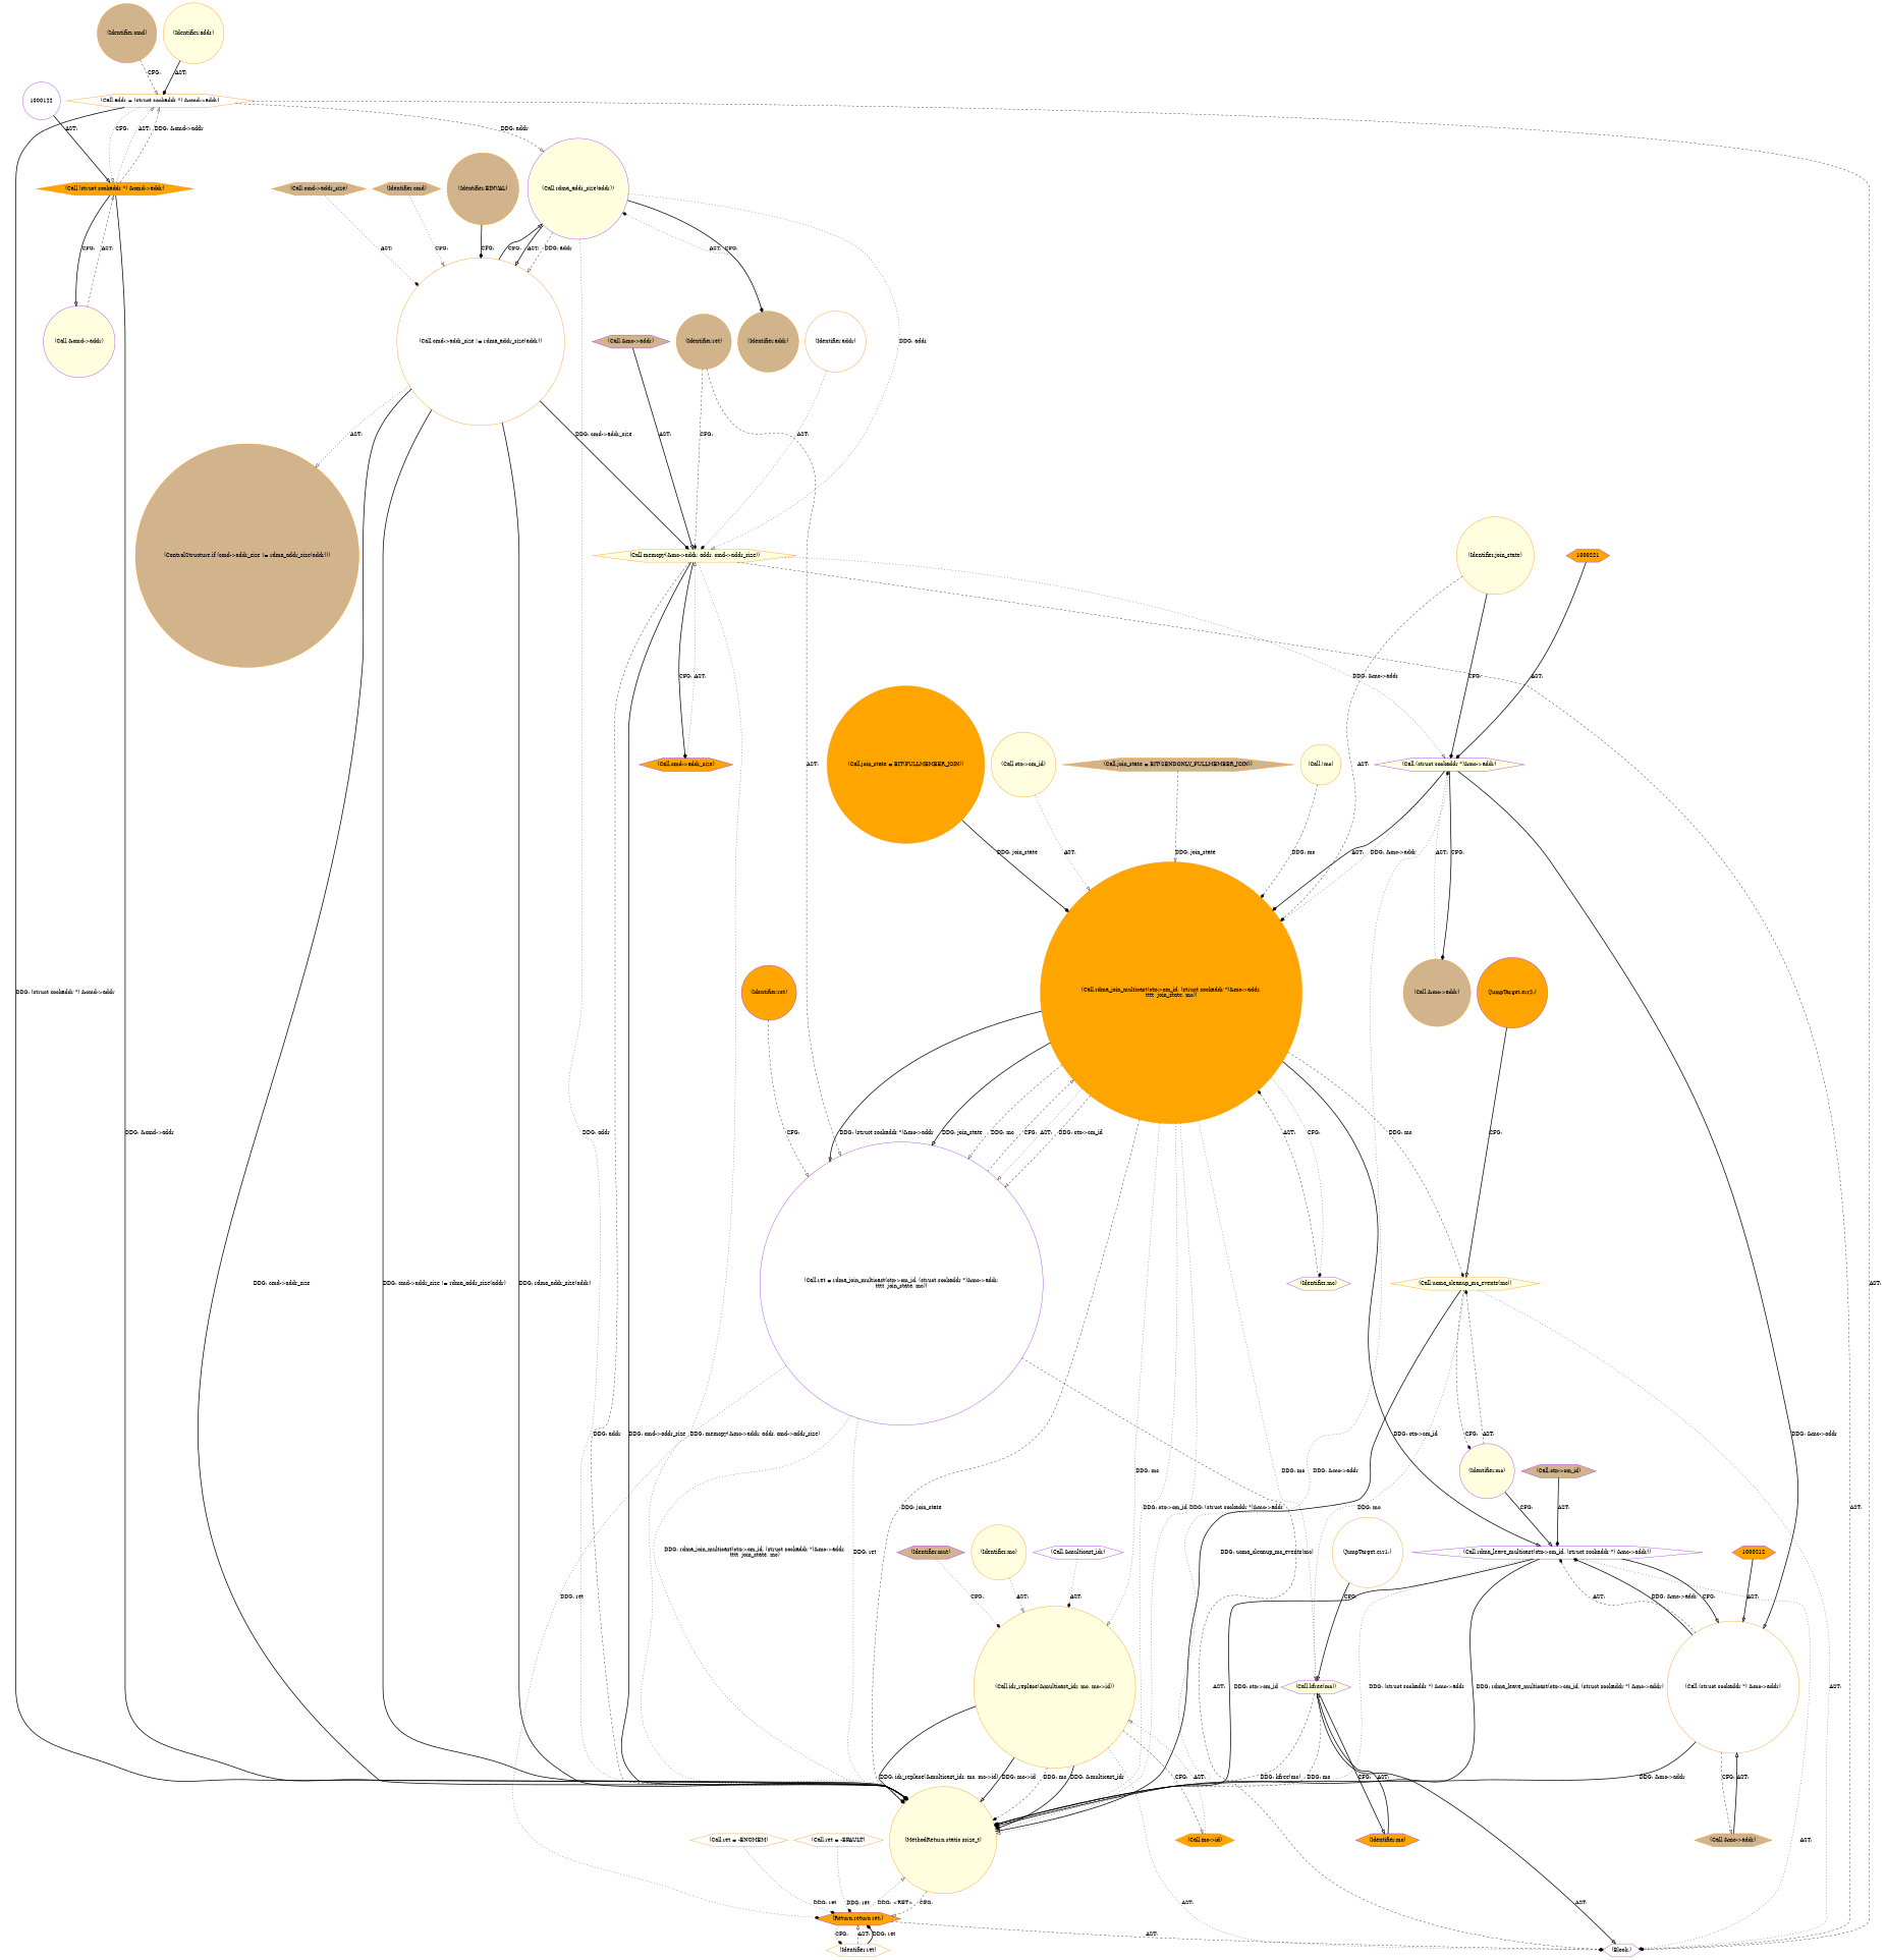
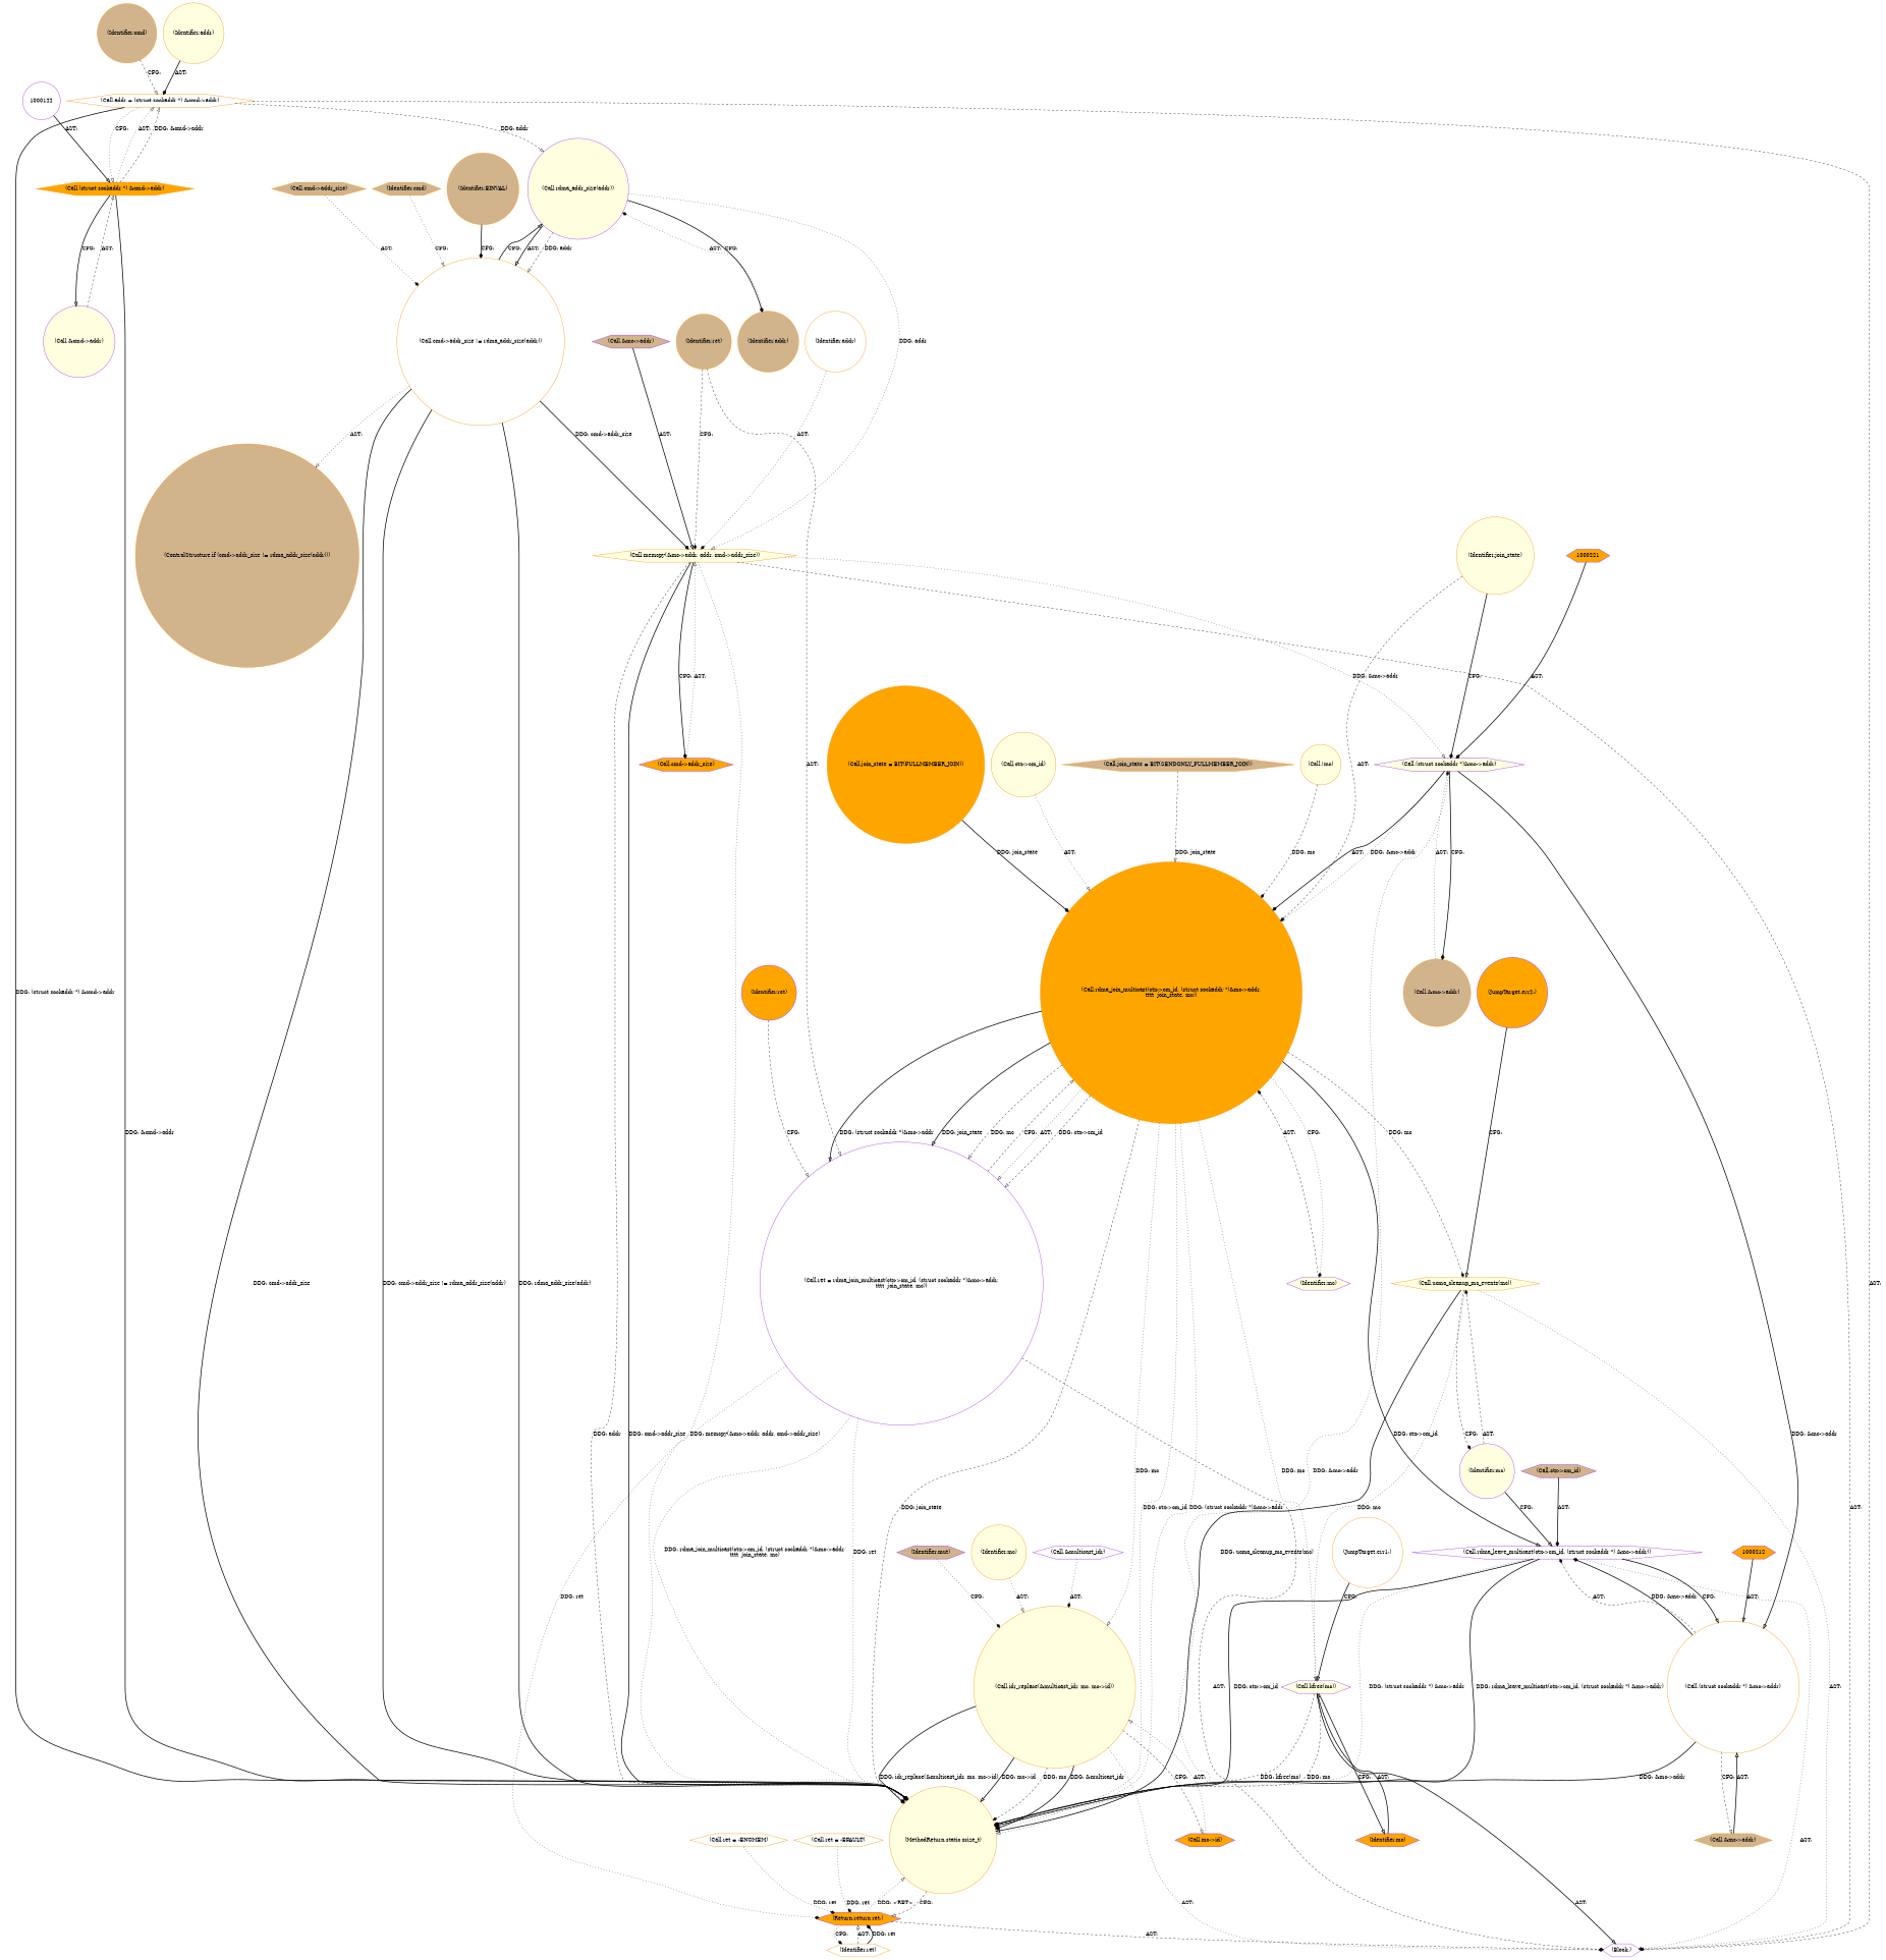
  digraph {
    node [color=darkorange fillcolor=lightyellow shape=hexagon style=filled]
    edge [arrowhead=onormal style=bold]
    n1 [label="(Call,memcpy(&mc->addr, addr, cmd->addr_size))"]
    n2 [color=purple label="(Call,(struct sockaddr *)&mc->addr)"]
    n3 [label="(MethodReturn,static ssize_t)" shape=circle]
    n4 [color=purple fillcolor=white label="(Block,)"]
    n5 [color=purple fillcolor=orange label="(Call,cmd->addr_size)"]
    n6 [fillcolor=orange label="(Call,rdma_join_multicast(ctx->cm_id, (struct sockaddr *)&mc->addr,\n\t\t\t\t  join_state, mc))" shape=circle]
    n7 [fillcolor=white label="(Call,(struct sockaddr *) &mc->addr)" shape=circle]
    n8 [fillcolor=tan label="(Call,&mc->addr)" shape=circle]
    n9 [color=purple fillcolor=orange label="(Return,return ret;)"]
    n10 [color=purple label="(Call,rdma_addr_size(addr))" shape=circle]
    n11 [fillcolor=white label="(Call,cmd->addr_size != rdma_addr_size(addr))" shape=circle]
    n12 [fillcolor=tan label="(Identifier,addr)" shape=circle]
    n13 [fillcolor=tan label="(ControlStructure,if (cmd->addr_size != rdma_addr_size(addr)))" shape=circle]
    n14 [fillcolor=white label="(Call,addr = (struct sockaddr *) &cmd->addr)"]
    n15 [fillcolor=orange label="(Call,(struct sockaddr *) &cmd->addr)"]
    n16 [color=purple label="(Call,&cmd->addr)" shape=circle]
    n17 [color=purple fillcolor=white label="(Call,ret = rdma_join_multicast(ctx->cm_id, (struct sockaddr *)&mc->addr,\n\t\t\t\t  join_state, mc))" shape=circle]
    n18 [label="(Call,idr_replace(&multicast_idr, mc, mc->id))" shape=circle]
    n19 [color=purple fillcolor=white label="(Call,rdma_leave_multicast(ctx->cm_id, (struct sockaddr *) &mc->addr))"]
    n20 [label="(Call,ucma_cleanup_mc_events(mc))"]
    n21 [color=purple label="(Call,kfree(mc))"]
    n22 [color=purple label="(Identifier,mc)"]
    n23 [fillcolor=tan label="(Call,&mc->addr)"]
-   n24 [fillcolor=orange label="(Call,mc->id)"]
+   n24 [color=purple fillcolor=orange label="(Call,mc->id)"]
    n25 [color=purple label="(Identifier,mc)" shape=circle]
    n26 [color=purple fillcolor=orange label="(Identifier,mc)"]
    n27 [fillcolor=white label="(Identifier,ret)"]
    n28 [color=purple fillcolor=tan label="(Call,ctx->cm_id)"]
    n29 [fillcolor=white label="(Call,ret = -ENOMEM)"]
    n30 [color=purple fillcolor=white label="(Call,&multicast_idr)"]
    n31 [fillcolor=tan label="(Identifier,cmd)" shape=circle]
    n32 [fillcolor=orange label="(Call,join_state = BIT(FULLMEMBER_JOIN))" shape=circle]
    n33 [fillcolor=tan label="(Identifier,ret)" shape=circle]
    n34 [fillcolor=white label="(Call,ret = -EFAULT)"]
    n35 [color=purple fillcolor=tan label="(Call,&mc->addr)"]
    n36 [fillcolor=tan label="(Identifier,cmd)"]
    n37 [fillcolor=white label="(Identifier,addr)" shape=circle]
    n38 [label="(Identifier,addr)" shape=circle]
    n39 [fillcolor=tan label="(Identifier,EINVAL)" shape=circle]
    n40 [fillcolor=white label="(JumpTarget,err1:)" shape=circle]
    n41 [color=purple fillcolor=orange label="(JumpTarget,err2:)" shape=circle]
    n42 [fillcolor=tan label="(Call,cmd->addr_size)"]
    n43 [label="(Call,ctx->cm_id)" shape=circle]
    n44 [color=purple fillcolor=orange label="(Identifier,ret)" shape=circle]
    n45 [color=purple fillcolor=tan label="(Identifier,mut)"]
    n46 [fillcolor=tan label="(Call,join_state = BIT(SENDONLY_FULLMEMBER_JOIN))"]
    n47 [label="(Identifier,join_state)" shape=circle]
    n48 [label="(Identifier,mc)" shape=circle]
    n49 [label="(Call,!mc)" shape=circle]
    1000122 [color=purple fillcolor=white shape=circle]
    1000221 [color=purple fillcolor=orange]
    n52 [color=purple fillcolor=orange label=1000212]
    n1 -> n2 [label="DDG: &mc->addr" style=dotted]
    n1 -> n3 [arrowhead=diamond label="DDG: addr" style=dashed]
    n1 -> n3 [arrowhead=diamond label="DDG: cmd->addr_size"]
    n1 -> n3 [label="DDG: memcpy(&mc->addr, addr, cmd->addr_size)" style=dotted]
    n1 -> n4 [arrowhead=diamond label="AST: " style=dashed]
    n1 -> n5 [arrowhead=diamond label="CFG: "]
    n2 -> n3 [arrowhead=diamond label="DDG: &mc->addr" style=dotted]
    n2 -> n6 [arrowhead=diamond label="AST: "]
    n2 -> n6 [label="DDG: &mc->addr" style=dotted]
    n2 -> n7 [label="DDG: &mc->addr"]
    n2 -> n8 [arrowhead=diamond label="CFG: "]
    n3 -> n9 [label="CFG: " style=dashed]
    n5 -> n1 [label="AST: " style=dotted]
    n6 -> n3 [arrowhead=diamond label="DDG: join_state" style=dashed]
    n6 -> n3 [label="DDG: ctx->cm_id" style=dotted]
    n6 -> n3 [label="DDG: (struct sockaddr *)&mc->addr" style=dotted]
    n6 -> n17 [label="AST: " style=dotted]
    n6 -> n17 [label="DDG: ctx->cm_id" style=dashed]
    n6 -> n17 [label="DDG: (struct sockaddr *)&mc->addr"]
    n6 -> n17 [label="DDG: join_state"]
    n6 -> n17 [label="DDG: mc" style=dashed]
    n6 -> n18 [label="DDG: mc" style=dotted]
    n6 -> n19 [label="DDG: ctx->cm_id"]
    n6 -> n20 [arrowhead=diamond label="DDG: mc" style=dashed]
    n6 -> n21 [label="DDG: mc" style=dotted]
    n6 -> n22 [arrowhead=diamond label="CFG: " style=dotted]
    n7 -> n3 [arrowhead=diamond label="DDG: &mc->addr"]
    n7 -> n19 [arrowhead=diamond label="AST: " style=dashed]
    n7 -> n19 [arrowhead=diamond label="DDG: &mc->addr"]
    n7 -> n23 [label="CFG: " style=dashed]
    n8 -> n2 [arrowhead=diamond label="AST: " style=dotted]
    n9 -> n3 [label="DDG: <RET>" style=dotted]
    n9 -> n4 [arrowhead=diamond label="AST: " style=dashed]
    n9 -> n27 [arrowhead=diamond label="CFG: " style=dotted]
    n10 -> n1 [label="DDG: addr" style=dotted]
-   n10 -> n3 [arrowhead=diamond label="DDG: addr" style=dotted]
    n10 -> n11 [label="AST: "]
    n10 -> n11 [label="DDG: addr" style=dashed]
    n10 -> n12 [arrowhead=diamond label="CFG: "]
    n11 -> n1 [arrowhead=diamond label="DDG: cmd->addr_size"]
    n11 -> n3 [arrowhead=diamond label="DDG: rdma_addr_size(addr)"]
    n11 -> n3 [arrowhead=diamond label="DDG: cmd->addr_size"]
    n11 -> n3 [arrowhead=diamond label="DDG: cmd->addr_size != rdma_addr_size(addr)"]
    n11 -> n10 [label="CFG: "]
    n11 -> n13 [label="AST: " style=dotted]
    n12 -> n10 [arrowhead=diamond label="AST: " style=dotted]
    n14 -> n3 [label="DDG: (struct sockaddr *) &cmd->addr"]
    n14 -> n4 [label="AST: " style=dashed]
    n14 -> n10 [label="DDG: addr" style=dashed]
    n14 -> n15 [label="CFG: " style=dotted]
    n15 -> n3 [arrowhead=diamond label="DDG: &cmd->addr"]
    n15 -> n14 [label="AST: " style=dotted]
    n15 -> n14 [label="DDG: &cmd->addr" style=dashed]
    n15 -> n16 [label="CFG: "]
    n16 -> n15 [label="AST: " style=dashed]
    n17 -> n3 [arrowhead=diamond label="DDG: rdma_join_multicast(ctx->cm_id, (struct sockaddr *)&mc->addr,\n\t\t\t\t  join_state, mc)" style=dotted]
    n17 -> n3 [label="DDG: ret" style=dotted]
    n17 -> n4 [arrowhead=diamond label="AST: " style=dashed]
    n17 -> n6 [label="CFG: " style=dashed]
    n17 -> n9 [arrowhead=diamond label="DDG: ret" style=dotted]
    n18 -> n3 [arrowhead=diamond label="DDG: mc" style=dashed]
    n18 -> n3 [arrowhead=diamond label="DDG: &multicast_idr"]
    n18 -> n3 [arrowhead=diamond label="DDG: idr_replace(&multicast_idr, mc, mc->id)"]
    n18 -> n3 [label="DDG: mc->id"]
    n18 -> n4 [arrowhead=diamond label="AST: " style=dotted]
    n18 -> n24 [label="CFG: " style=dashed]
    n19 -> n3 [arrowhead=diamond label="DDG: ctx->cm_id"]
    n19 -> n3 [label="DDG: (struct sockaddr *) &mc->addr" style=dotted]
    n19 -> n3 [label="DDG: rdma_leave_multicast(ctx->cm_id, (struct sockaddr *) &mc->addr)"]
    n19 -> n4 [arrowhead=diamond label="AST: " style=dotted]
    n19 -> n7 [label="CFG: "]
    n20 -> n3 [label="DDG: ucma_cleanup_mc_events(mc)"]
    n20 -> n4 [label="AST: " style=dotted]
    n20 -> n21 [label="DDG: mc" style=dotted]
    n20 -> n25 [arrowhead=diamond label="CFG: " style=dashed]
    n21 -> n3 [arrowhead=diamond label="DDG: kfree(mc)" style=dashed]
    n21 -> n3 [arrowhead=diamond label="DDG: mc" style=dashed]
    n21 -> n4 [label="AST: "]
    n21 -> n26 [label="CFG: "]
    n22 -> n6 [arrowhead=diamond label="AST: " style=dashed]
    n23 -> n7 [label="AST: "]
    n24 -> n18 [label="AST: " style=dotted]
    n25 -> n19 [label="CFG: "]
    n25 -> n20 [arrowhead=diamond label="AST: " style=dashed]
    n26 -> n21 [label="AST: "]
    n27 -> n9 [label="AST: " style=dashed]
    n27 -> n9 [arrowhead=diamond label="DDG: ret"]
    n28 -> n19 [arrowhead=diamond label="AST: "]
    n29 -> n9 [arrowhead=diamond label="DDG: ret" style=dotted]
    n30 -> n18 [arrowhead=diamond label="AST: " style=dotted]
    n31 -> n14 [label="CFG: " style=dashed]
    n32 -> n6 [arrowhead=diamond label="DDG: join_state"]
    n33 -> n1 [arrowhead=diamond label="CFG: " style=dashed]
    n33 -> n17 [label="AST: " style=dashed]
    n34 -> n9 [arrowhead=diamond label="DDG: ret" style=dotted]
    n35 -> n1 [label="AST: "]
    n36 -> n11 [label="CFG: " style=dotted]
    n37 -> n1 [arrowhead=diamond label="AST: " style=dotted]
    n38 -> n14 [arrowhead=diamond label="AST: "]
    n39 -> n11 [arrowhead=diamond label="CFG: "]
    n40 -> n21 [label="CFG: "]
    n41 -> n20 [label="CFG: "]
    n42 -> n11 [arrowhead=diamond label="AST: " style=dotted]
    n43 -> n6 [label="AST: " style=dotted]
    n44 -> n17 [label="CFG: " style=dashed]
    n45 -> n18 [arrowhead=diamond label="CFG: " style=dotted]
    n46 -> n6 [label="DDG: join_state" style=dashed]
    n47 -> n2 [arrowhead=diamond label="CFG: "]
    n47 -> n6 [arrowhead=diamond label="AST: " style=dashed]
    n48 -> n18 [label="AST: " style=dotted]
    n49 -> n6 [arrowhead=diamond label="DDG: mc" style=dashed]
    1000122 -> n15 [label="AST: "]
    1000221 -> n2 [arrowhead=diamond label="AST: "]
    n52 -> n7 [label="AST: "]
  }
